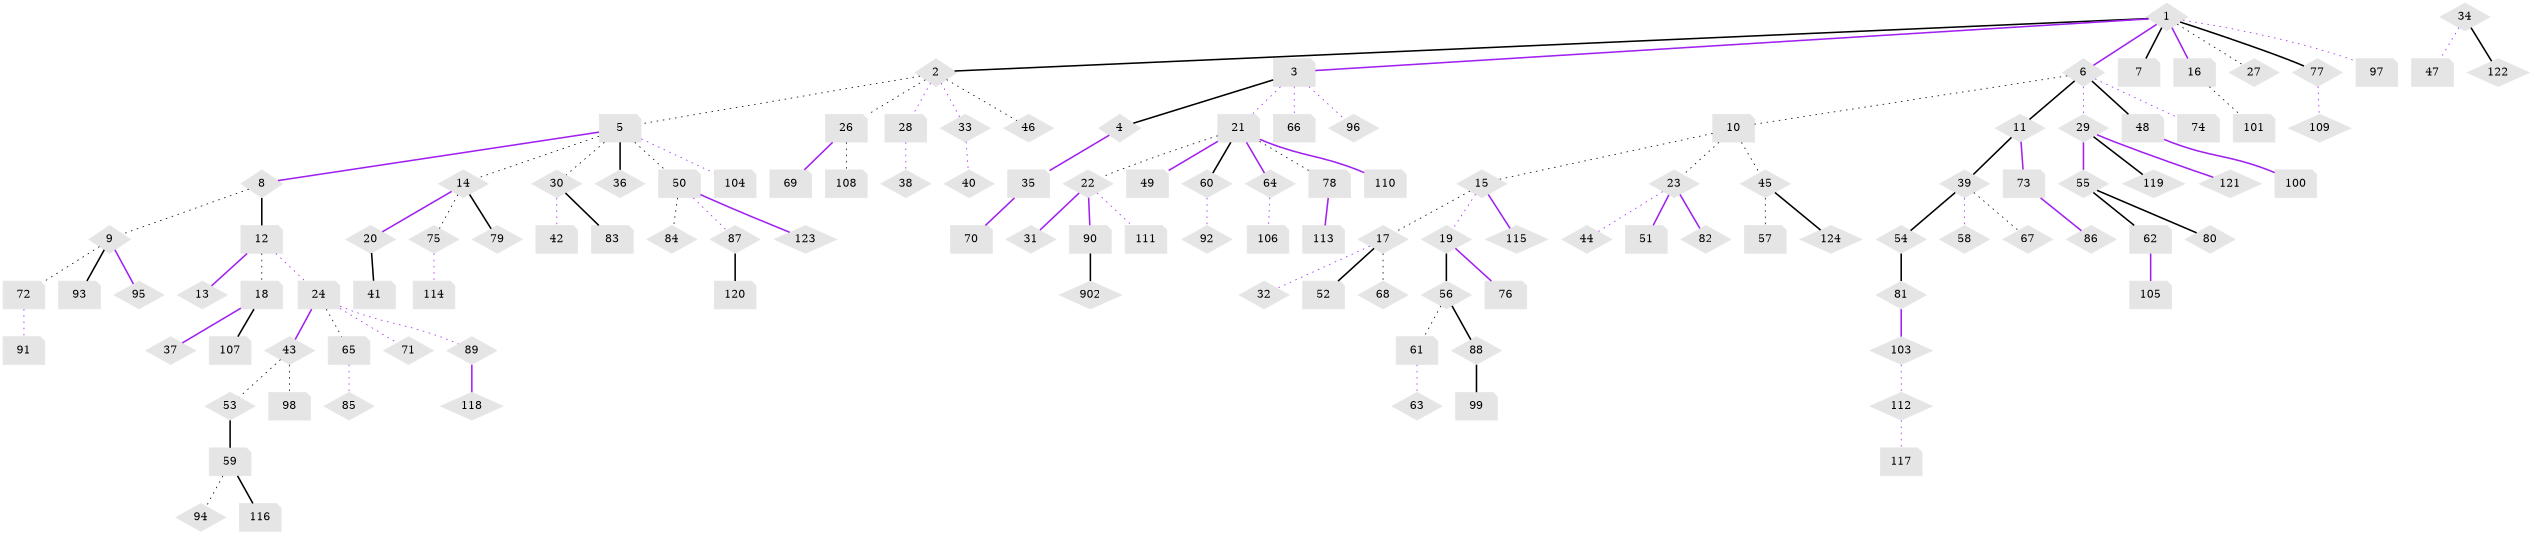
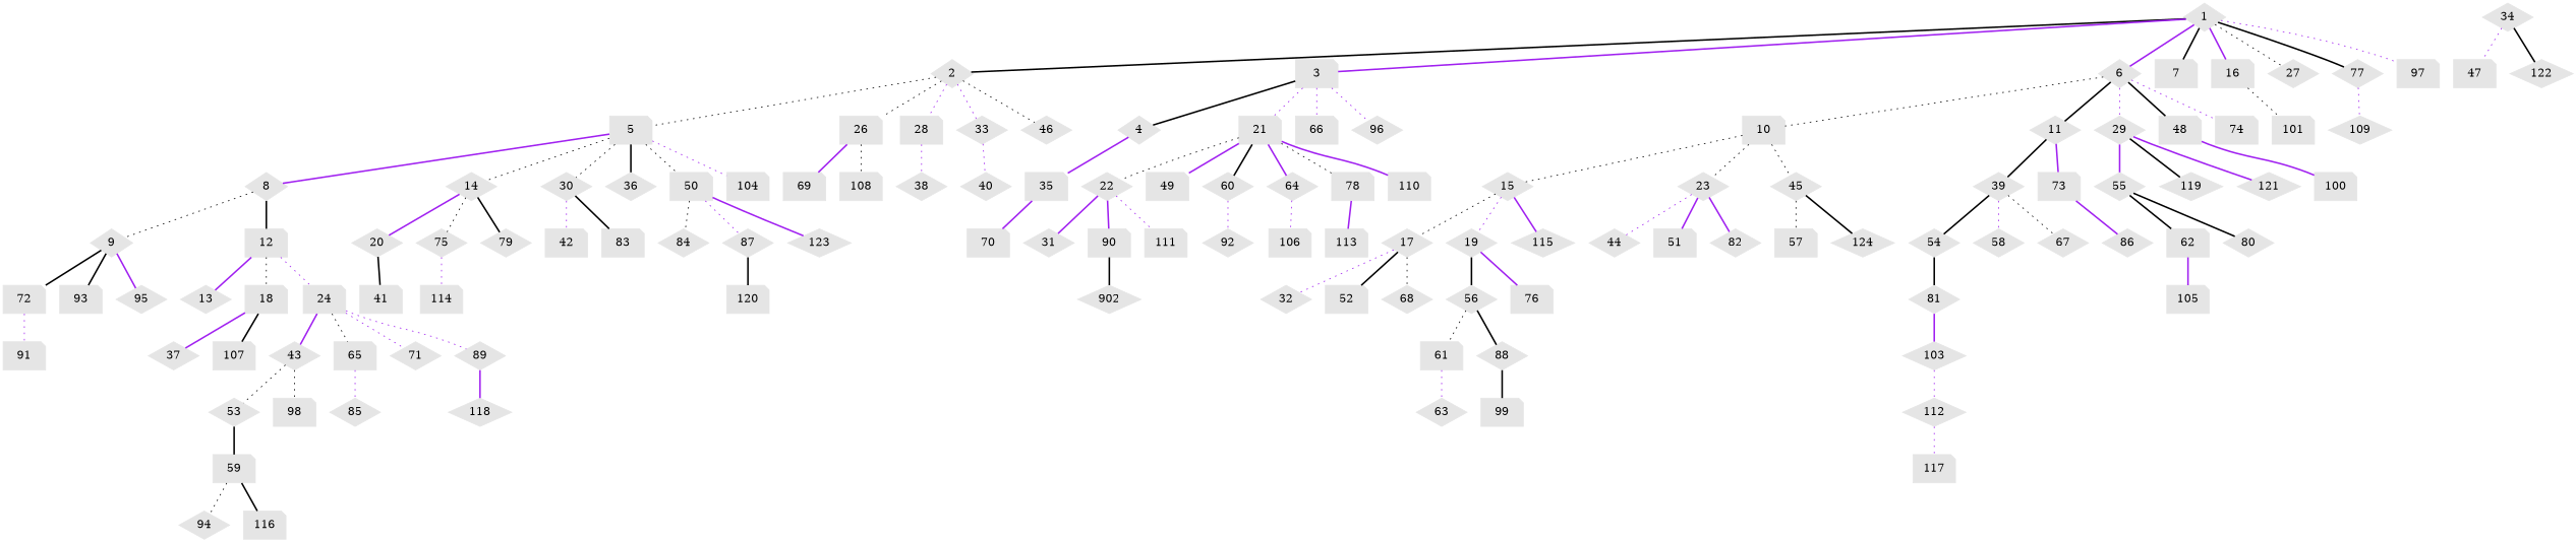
  graph {
    node [color=gray90 shape=diamond style=filled]
    edge [color=purple style=bold]
    1
    2
    3 [shape=note]
    6
    7 [shape=note]
    16 [shape=note]
    27
    77
    97 [shape=note]
    5 [shape=note]
    26 [shape=note]
    28 [shape=note]
    33
    46
    4
    21 [shape=note]
    66 [shape=note]
    96
    10 [shape=note]
    11
    29
    48 [shape=note]
    74 [shape=note]
    101 [shape=note]
    109
    8
    14
    30
    36
    50 [shape=note]
    104 [shape=note]
    69 [shape=note]
    108 [shape=note]
    38
    40
    35 [shape=note]
    22
    49 [shape=note]
    60
    64
    78 [shape=note]
    110 [shape=note]
    70 [shape=note]
    9
    12 [shape=note]
    20
    75
    79
    42 [shape=note]
    83 [shape=note]
    84
    87
    123
    15
    23
    45
    39
    73 [shape=note]
    55
    119
    121
    100 [shape=note]
    72 [shape=note]
    93 [shape=note]
    95
    13
    18 [shape=note]
    24 [shape=note]
    91 [shape=note]
    17
    19
    115
    44
    51 [shape=note]
    82
    57 [shape=note]
    124
    54
    58
    67
    86
    37
    107 [shape=note]
    43
    65 [shape=note]
    71
    89
    41 [shape=note]
    114 [shape=note]
    32
    52 [shape=note]
    68
    56
    76 [shape=note]
    61 [shape=note]
    88
    31
    90 [shape=note]
    111 [shape=note]
    92
    106 [shape=note]
    113 [shape=note]
    n103 [label=902]
    53
    98 [shape=note]
    85
    118
    47 [shape=note]
    34
    122
    62 [shape=note]
    80
    81
    59 [shape=note]
    120 [shape=note]
    94
    116 [shape=note]
    103
    105 [shape=note]
    63
    99 [shape=note]
    112
    117 [shape=note]
    1 -- 2 [color=black]
    1 -- 3
    1 -- 6
    1 -- 7 [color=black]
    1 -- 16
    1 -- 27 [color=black style=dotted]
    1 -- 77 [color=black]
    1 -- 97 [style=dotted]
    2 -- 5 [color=black style=dotted]
    2 -- 26 [color=black style=dotted]
    2 -- 28 [style=dotted]
    2 -- 33 [style=dotted]
    2 -- 46 [color=black style=dotted]
    3 -- 4 [color=black]
    3 -- 21 [style=dotted]
    3 -- 66 [style=dotted]
    3 -- 96 [style=dotted]
    6 -- 10 [color=black style=dotted]
    6 -- 11 [color=black]
    6 -- 29 [style=dotted]
    6 -- 48 [color=black]
    6 -- 74 [style=dotted]
    16 -- 101 [color=black style=dotted]
    77 -- 109 [style=dotted]
    5 -- 8
    5 -- 14 [color=black style=dotted]
    5 -- 30 [color=black style=dotted]
    5 -- 36 [color=black]
    5 -- 50 [color=black style=dotted]
    5 -- 104 [style=dotted]
    26 -- 69
    26 -- 108 [color=black style=dotted]
    28 -- 38 [style=dotted]
    33 -- 40 [style=dotted]
    4 -- 35
    21 -- 22 [color=black style=dotted]
    21 -- 49
    21 -- 60 [color=black]
    21 -- 64
    21 -- 78 [color=black style=dotted]
    21 -- 110
    10 -- 15 [color=black style=dotted]
    10 -- 23 [color=black style=dotted]
    10 -- 45 [color=black style=dotted]
    11 -- 39 [color=black]
    11 -- 73
    29 -- 55
    29 -- 119 [color=black]
    29 -- 121
    48 -- 100
    8 -- 9 [color=black style=dotted]
    8 -- 12 [color=black]
    14 -- 20
    14 -- 75 [color=black style=dotted]
    14 -- 79 [color=black]
    30 -- 42 [style=dotted]
    30 -- 83 [color=black]
    50 -- 84 [color=black style=dotted]
    50 -- 87 [style=dotted]
    50 -- 123
    35 -- 70
    22 -- 31
    22 -- 90
    22 -- 111 [style=dotted]
    60 -- 92 [style=dotted]
    64 -- 106 [style=dotted]
    78 -- 113
-   9 -- 72 [color=black style=dotted]
+   9 -- 72 [color=black]
    9 -- 93 [color=black]
    9 -- 95
    12 -- 13
    12 -- 18 [color=black style=dotted]
    12 -- 24 [style=dotted]
    20 -- 41 [color=black]
    75 -- 114 [style=dotted]
    87 -- 120 [color=black]
    15 -- 17 [color=black style=dotted]
    15 -- 19 [style=dotted]
    15 -- 115
    23 -- 44 [style=dotted]
    23 -- 51
    23 -- 82
    45 -- 57 [color=black style=dotted]
    45 -- 124 [color=black]
    39 -- 54 [color=black]
    39 -- 58 [style=dotted]
    39 -- 67 [color=black style=dotted]
    73 -- 86
    55 -- 62 [color=black]
    55 -- 80 [color=black]
    72 -- 91 [style=dotted]
    18 -- 37
    18 -- 107 [color=black]
    24 -- 43
    24 -- 65 [color=black style=dotted]
    24 -- 71 [style=dotted]
    24 -- 89 [style=dotted]
    17 -- 32 [style=dotted]
    17 -- 52 [color=black]
    17 -- 68 [color=black style=dotted]
    19 -- 56 [color=black]
    19 -- 76
    54 -- 81 [color=black]
    43 -- 53 [color=black style=dotted]
    43 -- 98 [color=black style=dotted]
    65 -- 85 [style=dotted]
    89 -- 118
    56 -- 61 [color=black style=dotted]
    56 -- 88 [color=black]
    61 -- 63 [style=dotted]
    88 -- 99 [color=black]
    90 -- n103 [color=black]
    53 -- 59 [color=black]
    34 -- 47 [style=dotted]
    34 -- 122 [color=black]
    62 -- 105
    81 -- 103
    59 -- 94 [color=black style=dotted]
    59 -- 116 [color=black]
    103 -- 112 [style=dotted]
    112 -- 117 [style=dotted]
  }
